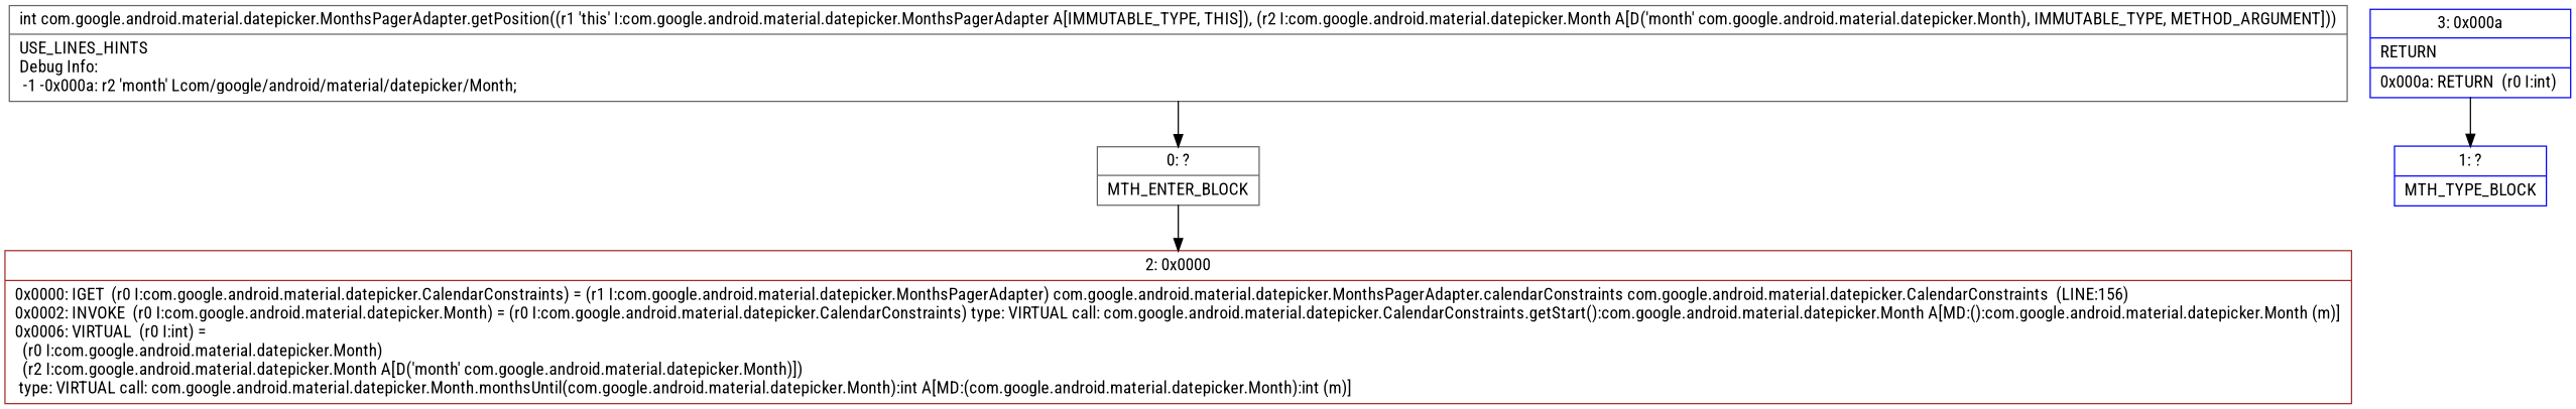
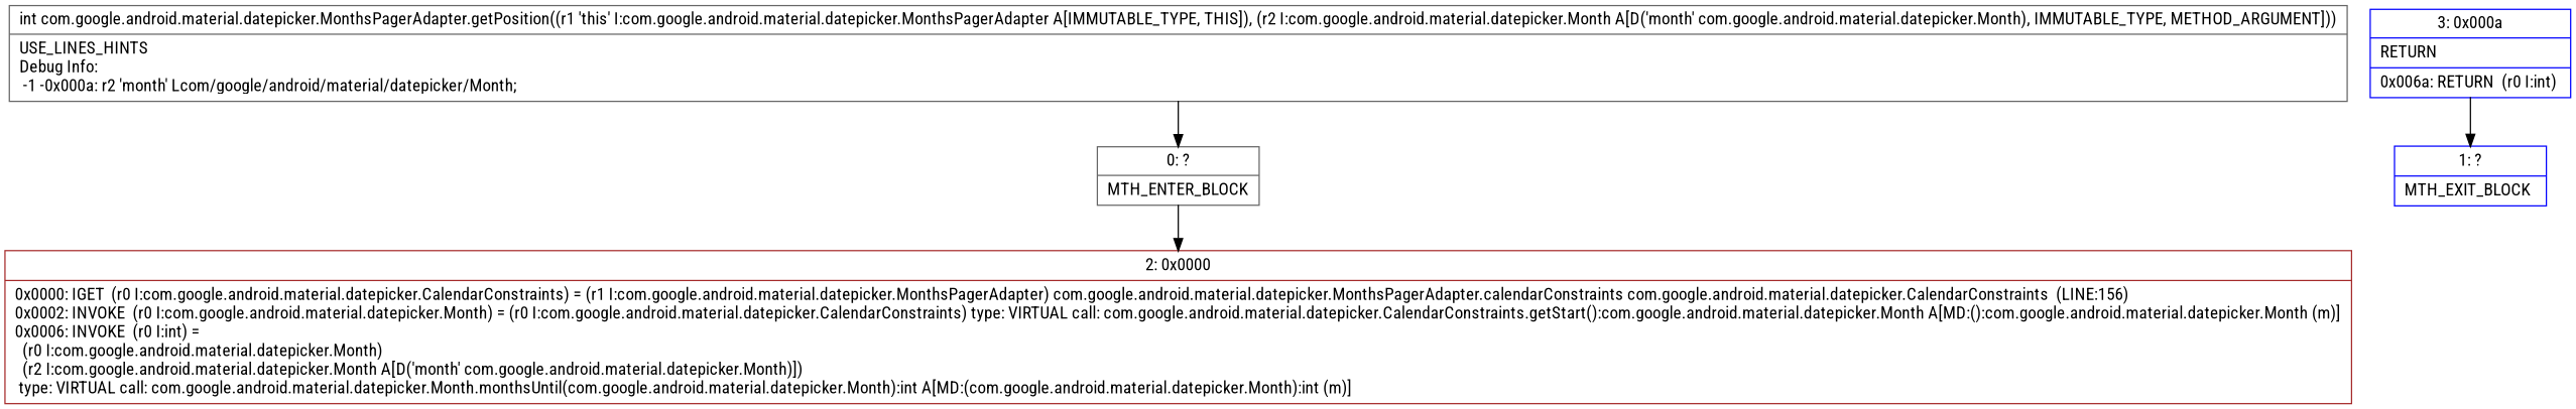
  digraph {
    fontname="Roboto Condensed"
    node [color=gray40 fontname="Roboto Condensed" shape=record]
    edge [fontname="Roboto Condensed"]
    n1 [label="{0\:\ ?|MTH_ENTER_BLOCK\l}"]
-   n2 [color=brown label="{2\:\ 0x0000|0x0000: IGET  (r0 I:com.google.android.material.datepicker.CalendarConstraints) = (r1 I:com.google.android.material.datepicker.MonthsPagerAdapter) com.google.android.material.datepicker.MonthsPagerAdapter.calendarConstraints com.google.android.material.datepicker.CalendarConstraints  (LINE:156)\l0x0002: INVOKE  (r0 I:com.google.android.material.datepicker.Month) = (r0 I:com.google.android.material.datepicker.CalendarConstraints) type: VIRTUAL call: com.google.android.material.datepicker.CalendarConstraints.getStart():com.google.android.material.datepicker.Month A[MD:():com.google.android.material.datepicker.Month (m)]\l0x0006: VIRTUAL  (r0 I:int) = \l  (r0 I:com.google.android.material.datepicker.Month)\l  (r2 I:com.google.android.material.datepicker.Month A[D('month' com.google.android.material.datepicker.Month)])\l type: VIRTUAL call: com.google.android.material.datepicker.Month.monthsUntil(com.google.android.material.datepicker.Month):int A[MD:(com.google.android.material.datepicker.Month):int (m)]\l}"]
-   n3 [color=blue label="{3\:\ 0x000a|RETURN\l|0x000a: RETURN  (r0 I:int) \l}"]
-   n4 [color=blue label="{1\:\ ?|MTH_TYPE_BLOCK\l}"]
+   n2 [color=brown label="{2\:\ 0x0000|0x0000: IGET  (r0 I:com.google.android.material.datepicker.CalendarConstraints) = (r1 I:com.google.android.material.datepicker.MonthsPagerAdapter) com.google.android.material.datepicker.MonthsPagerAdapter.calendarConstraints com.google.android.material.datepicker.CalendarConstraints  (LINE:156)\l0x0002: INVOKE  (r0 I:com.google.android.material.datepicker.Month) = (r0 I:com.google.android.material.datepicker.CalendarConstraints) type: VIRTUAL call: com.google.android.material.datepicker.CalendarConstraints.getStart():com.google.android.material.datepicker.Month A[MD:():com.google.android.material.datepicker.Month (m)]\l0x0006: INVOKE  (r0 I:int) = \l  (r0 I:com.google.android.material.datepicker.Month)\l  (r2 I:com.google.android.material.datepicker.Month A[D('month' com.google.android.material.datepicker.Month)])\l type: VIRTUAL call: com.google.android.material.datepicker.Month.monthsUntil(com.google.android.material.datepicker.Month):int A[MD:(com.google.android.material.datepicker.Month):int (m)]\l}"]
+   n3 [color=blue label="{3\:\ 0x000a|RETURN\l|0x006a: RETURN  (r0 I:int) \l}"]
+   n4 [color=blue label="{1\:\ ?|MTH_EXIT_BLOCK\l}"]
    n5 [label="{int com.google.android.material.datepicker.MonthsPagerAdapter.getPosition((r1 'this' I:com.google.android.material.datepicker.MonthsPagerAdapter A[IMMUTABLE_TYPE, THIS]), (r2 I:com.google.android.material.datepicker.Month A[D('month' com.google.android.material.datepicker.Month), IMMUTABLE_TYPE, METHOD_ARGUMENT]))  | USE_LINES_HINTS\lDebug Info:\l  \-1 \-0x000a: r2 'month' Lcom\/google\/android\/material\/datepicker\/Month;\l}"]
    n1 -> n2
    n3 -> n4
    n5 -> n1
  }
